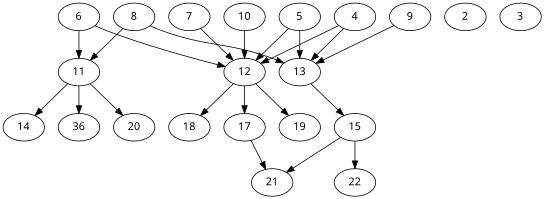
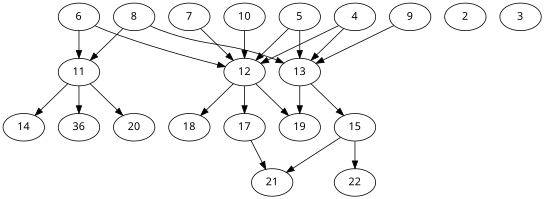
  digraph {
    fontname="Noto Sans"
    node [alpha=0.15 fontname="Noto Sans"]
    edge [fontname="Noto Sans"]
    11 [alpha=0.10 expect_size=10438600598201827328]
    14 [expect_size=72007496734941144]
    n3 [alpha=0.17 expect_size=458865618735011712 label=36]
    20 [alpha=0.07 expect_size=79470028225997856]
    12 [alpha=0.19 expect_size=10650069544458714]
    17 [alpha=0.01 expect_size=1200253803280346]
    18 [alpha=0.18 expect_size=267347035401648384]
    19 [alpha=0.16 expect_size=2374895752113971]
    21 [alpha=0.13 expect_size=1617918232302569]
    2 [expect_size=894652367216210]
    3 [alpha=0.11 expect_size=10198960943701884]
    4 [alpha=0.17 expect_size=603833297406178]
    13 [alpha=0.03 expect_size=141398226661015552]
    15 [alpha=0.14 expect_size=1026713486187078]
    22 [alpha=0.16 expect_size=163750847397898]
    5 [alpha=0.19 expect_size=431935547828761024]
    6 [alpha=0.08 expect_size=511511260472550]
    7 [alpha=0.04 expect_size=31383482527502904]
    8 [alpha=0.11 expect_size=1495382061446332416]
    9 [alpha=0.03 expect_size=189324305690001408000]
    10 [alpha=0.06 expect_size=2751794804219053]
    11 -> 14
    11 -> n3
    11 -> 20
    12 -> 17
    12 -> 18
    12 -> 19
    17 -> 21
    4 -> 12
    4 -> 13
+   13 -> 19
    13 -> 15
    15 -> 21
    15 -> 22
    5 -> 12
    5 -> 13
    6 -> 11
    6 -> 12
    7 -> 12
    8 -> 11
    8 -> 13
    9 -> 13
    10 -> 12
  }
